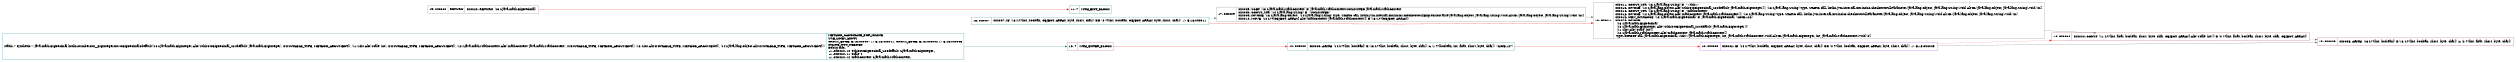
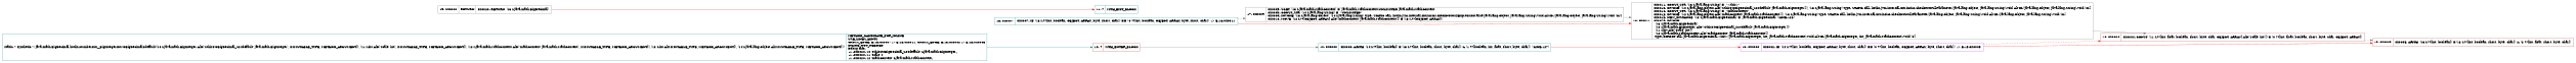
  digraph {
    rankdir=LR
    node [color=teal shape=record]
    edge [color=gray40]
    n1 [color=brown label="{10\:\ ?|MTH_ENTER_BLOCK\l}"]
    n2 [label="{12\:\ 0x0000|0x0000: ARITH  (r4 I:??[int, boolean]) = (r3 I:??[int, boolean, short, byte, char]) & (1 ??[boolean, int, float, short, byte, char])  (LINE:127)\l}"]
    n3 [color=purple label="{13\:\ 0x0002|0x0002: IF  (r4 I:??[int, boolean, OBJECT, ARRAY, byte, short, char]) == (0 ??[int, boolean, OBJECT, ARRAY, byte, short, char])  \-\> B:15:0x0005 \l}"]
    n4 [color=brown label="{14\:\ 0x0004|0x0004: CONST  (r1 I:??[int, float, boolean, short, byte, char, OBJECT, ARRAY] A[D('scale' int)]) = (0 ??[int, float, boolean, short, byte, char, OBJECT, ARRAY]) \l}"]
    n5 [color=brown label="{15\:\ 0x0005|0x0005: ARITH  (r3 I:??[int, boolean]) = (r3 I:??[int, boolean, short, byte, char]) & (2 ??[int, float, short, byte, char]) \l}"]
    n6 [label="{16\:\ 0x0007|0x0007: IF  (r3 I:??[int, boolean, OBJECT, ARRAY, byte, short, char]) == (0 ??[int, boolean, OBJECT, ARRAY, byte, short, char])  \-\> B:18:0x0011 \l}"]
    n7 [color=gray40 label="{17\:\ 0x0009|0x0009: SGET  (r3 I:java.math.MathContext) =  java.math.MathContext.UNLIMITED java.math.MathContext \l0x000b: CONST_STR  (r4 I:java.lang.String) =  \"UNLIMITED\" \l0x000d: INVOKE  (r3 I:java.lang.Object), (r4 I:java.lang.String) type: STATIC call: kotlin.jvm.internal.Intrinsics.checkNotNullExpressionValue(java.lang.Object, java.lang.String):void A[MD:(java.lang.Object, java.lang.String):void (m)]\l0x0010: MOVE  (r2 I:??[OBJECT, ARRAY] A[D('mathContext' java.math.MathContext)]) = (r3 I:??[OBJECT, ARRAY]) \l}"]
    n8 [color=gray40 label="{18\:\ 0x0011|0x0011: CONST_STR  (r3 I:java.lang.String) =  \"\<this\>\" \l0x0013: INVOKE  (r0 I:java.lang.Object A[D('$this$toBigDecimal_u24default' java.math.BigInteger)]), (r3 I:java.lang.String) type: STATIC call: kotlin.jvm.internal.Intrinsics.checkNotNullParameter(java.lang.Object, java.lang.String):void A[MD:(java.lang.Object, java.lang.String):void (m)]\l0x0016: CONST_STR  (r3 I:java.lang.String) =  \"mathContext\" \l0x0018: INVOKE  (r2 I:java.lang.Object A[D('mathContext' java.math.MathContext)]), (r3 I:java.lang.String) type: STATIC call: kotlin.jvm.internal.Intrinsics.checkNotNullParameter(java.lang.Object, java.lang.String):void A[MD:(java.lang.Object, java.lang.String):void (m)]\l0x001b: NEW_INSTANCE  (r3 I:java.math.BigDecimal) =  java.math.BigDecimal  (LINE:128)\l0x007d: INVOKE  \l  (r3 I:java.math.BigDecimal)\l  (r0 I:java.math.BigInteger A[D('$this$toBigDecimal_u24default' java.math.BigInteger)])\l  (r1 I:int A[D('scale' int)])\l  (r2 I:java.math.MathContext A[D('mathContext' java.math.MathContext)])\l type: DIRECT call: java.math.BigDecimal.\<init\>(java.math.BigInteger, int, java.math.MathContext):void A[MD:(java.math.BigInteger, int, java.math.MathContext):void (c)]\l}"]
    n9 [color=gray40 label="{19\:\ 0x0020|RETURN\l|0x0020: RETURN  (r3 I:java.math.BigDecimal) \l}"]
    n10 [label="{11\:\ ?|MTH_EXIT_BLOCK\l}"]
    n11 [label="{static \/* synthetic *\/ java.math.BigDecimal kotlin.NumbersKt__BigIntegersKt.toBigDecimal$default((r0 I:java.math.BigInteger A[D('$this$toBigDecimal_u24default' java.math.BigInteger), IMMUTABLE_TYPE, METHOD_ARGUMENT]), (r1 I:int A[D('scale' int), IMMUTABLE_TYPE, METHOD_ARGUMENT]), (r2 I:java.math.MathContext A[D('mathContext' java.math.MathContext), IMMUTABLE_TYPE, METHOD_ARGUMENT]), (r3 I:int A[IMMUTABLE_TYPE, METHOD_ARGUMENT]), (r4 I:java.lang.Object A[IMMUTABLE_TYPE, METHOD_ARGUMENT]))  | METHOD_CANDIDATE_FOR_INLINE\lUSE_LINES_HINTS\lCROSS_EDGE: B:16:0x0007 \-\> B:18:0x0011, CROSS_EDGE: B:13:0x0002 \-\> B:15:0x0005\lINLINE_NOT_NEEDED\lDebug Info:\l  \-1 \-0x0020: r0 '$this$toBigDecimal_u24default' Ljava\/math\/BigInteger;\l  \-1 \-0x0020: r1 'scale' I\l  \-1 \-0x0020: r2 'mathContext' Ljava\/math\/MathContext;\l}"]
-   n1 -> n2 [color=red]
+   n1 -> n2
    n2 -> n3 [color=red]
    n3 -> n4 [color=red style=dashed]
-   n3 -> n5
+   n3 -> n5 [color=red]
    n4 -> n5 [style=dashed]
    n6 -> n7 [style=dashed]
    n6 -> n8 [color=red]
    n7 -> n8
    n8 -> n4
    n9 -> n10 [color=red]
    n11 -> n1 [color=teal]
  }
